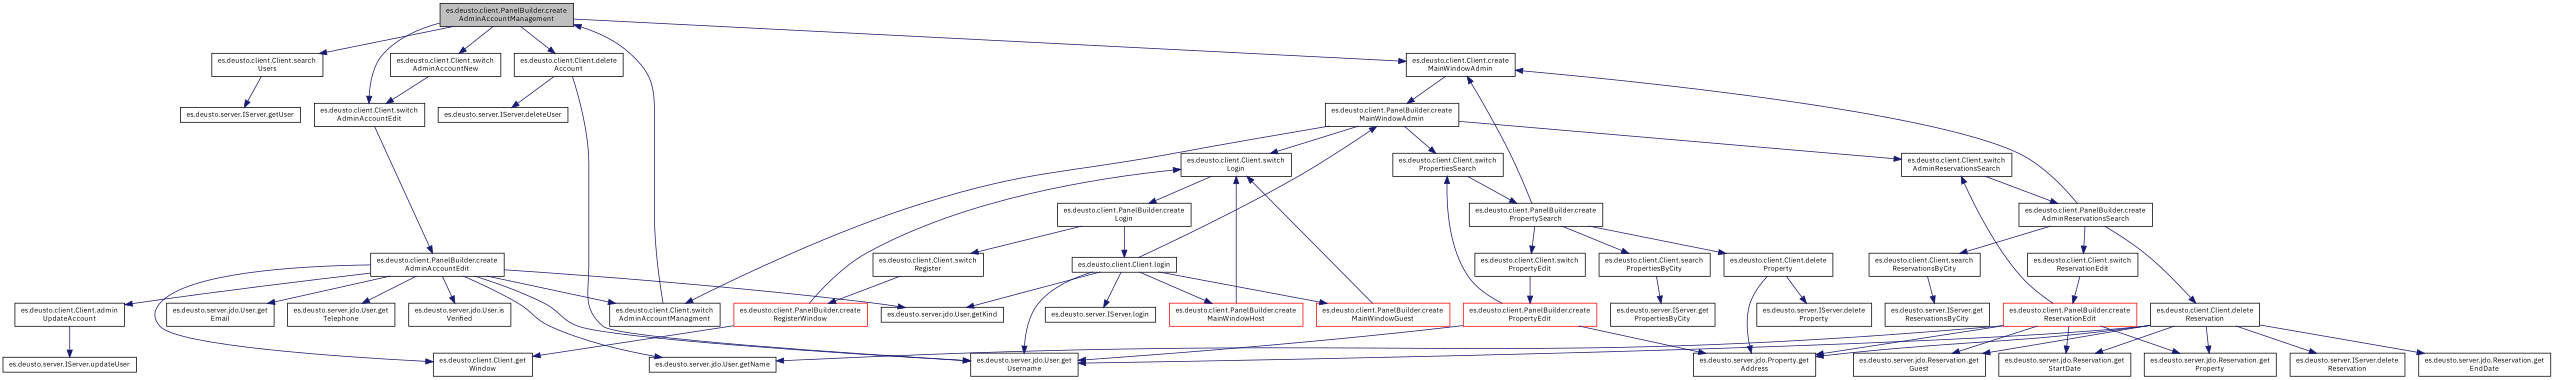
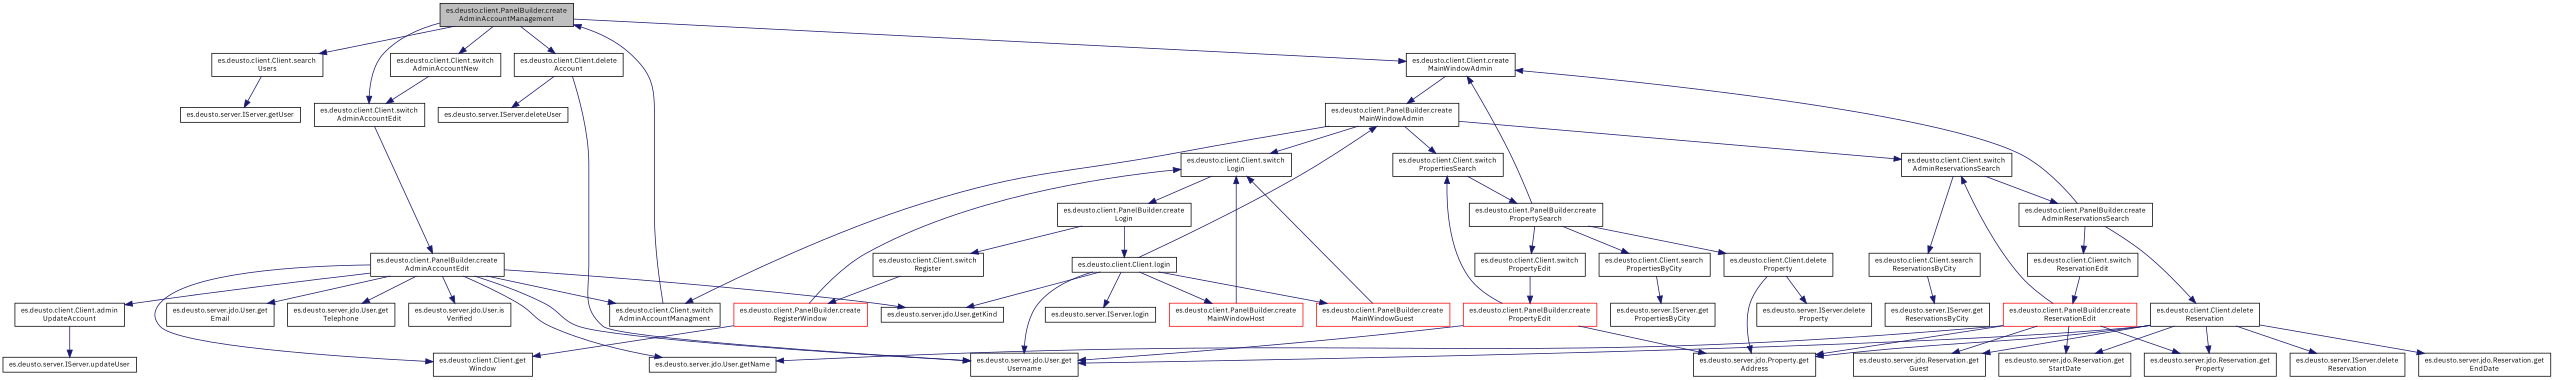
  digraph {
    fontname="IBM Plex Sans"
    rankdir=TB
    node [color=black fillcolor=white fontname="IBM Plex Sans" fontsize=10 shape=record style=filled]
    edge [color=midnightblue fontname="IBM Plex Sans" fontsize=10 labelfontname=Helvetica labelfontsize=10 style=solid]
    n1 [fillcolor=grey75 fontcolor=black height=0.2 label="es.deusto.client.PanelBuilder.create\lAdminAccountManagement" width=0.4]
    n2 [height=0.2 label="es.deusto.client.Client.search\lUsers" width=0.4]
    n3 [height=0.2 label="es.deusto.client.Client.delete\lAccount" width=0.4]
    n4 [height=0.2 label="es.deusto.client.Client.switch\lAdminAccountEdit" width=0.4]
    n5 [height=0.2 label="es.deusto.client.Client.switch\lAdminAccountNew" width=0.4]
    n6 [height=0.2 label="es.deusto.client.Client.create\lMainWindowAdmin" width=0.4]
    n7 [height=0.2 label="es.deusto.server.IServer.getUser" width=0.4]
    n8 [height=0.2 label="es.deusto.server.IServer.deleteUser" width=0.4]
    n9 [height=0.2 label="es.deusto.server.jdo.User.get\lUsername" width=0.4]
    n10 [height=0.2 label="es.deusto.client.PanelBuilder.create\lAdminAccountEdit" width=0.4]
    n11 [height=0.2 label="es.deusto.client.PanelBuilder.create\lMainWindowAdmin" width=0.4]
    n12 [height=0.2 label="es.deusto.server.jdo.User.getName" width=0.4]
    n13 [height=0.2 label="es.deusto.server.jdo.User.get\lEmail" width=0.4]
    n14 [height=0.2 label="es.deusto.server.jdo.User.get\lTelephone" width=0.4]
    n15 [height=0.2 label="es.deusto.server.jdo.User.getKind" width=0.4]
    n16 [height=0.2 label="es.deusto.server.jdo.User.is\lVerified" width=0.4]
    n17 [height=0.2 label="es.deusto.client.Client.switch\lAdminAccountManagment" width=0.4]
    n18 [height=0.2 label="es.deusto.client.Client.admin\lUpdateAccount" width=0.4]
    n19 [height=0.2 label="es.deusto.client.Client.get\lWindow" width=0.4]
    n20 [height=0.2 label="es.deusto.server.IServer.updateUser" width=0.4]
    n21 [height=0.2 label="es.deusto.client.Client.switch\lPropertiesSearch" width=0.4]
    n22 [height=0.2 label="es.deusto.client.Client.switch\lAdminReservationsSearch" width=0.4]
    n23 [height=0.2 label="es.deusto.client.Client.switch\lLogin" width=0.4]
    n24 [height=0.2 label="es.deusto.client.PanelBuilder.create\lPropertySearch" width=0.4]
    n25 [height=0.2 label="es.deusto.client.PanelBuilder.create\lAdminReservationsSearch" width=0.4]
    n26 [height=0.2 label="es.deusto.client.PanelBuilder.create\lLogin" width=0.4]
    n27 [height=0.2 label="es.deusto.client.Client.search\lPropertiesByCity" width=0.4]
    n28 [height=0.2 label="es.deusto.client.Client.delete\lProperty" width=0.4]
    n29 [height=0.2 label="es.deusto.client.Client.switch\lPropertyEdit" width=0.4]
    n30 [height=0.2 label="es.deusto.server.IServer.get\lPropertiesByCity" width=0.4]
    n31 [height=0.2 label="es.deusto.server.IServer.delete\lProperty" width=0.4]
    n32 [height=0.2 label="es.deusto.server.jdo.Property.get\lAddress" width=0.4]
    n33 [color=red height=0.2 label="es.deusto.client.PanelBuilder.create\lPropertyEdit" width=0.4]
    n34 [height=0.2 label="es.deusto.client.Client.search\lReservationsByCity" width=0.4]
    n35 [height=0.2 label="es.deusto.client.Client.delete\lReservation" width=0.4]
    n36 [height=0.2 label="es.deusto.client.Client.switch\lReservationEdit" width=0.4]
    n37 [height=0.2 label="es.deusto.server.IServer.get\lReservationsByCity" width=0.4]
    n38 [height=0.2 label="es.deusto.server.IServer.delete\lReservation" width=0.4]
    n39 [height=0.2 label="es.deusto.server.jdo.Reservation.get\lProperty" width=0.4]
    n40 [height=0.2 label="es.deusto.server.jdo.Reservation.get\lGuest" width=0.4]
    n41 [height=0.2 label="es.deusto.server.jdo.Reservation.get\lStartDate" width=0.4]
    n42 [height=0.2 label="es.deusto.server.jdo.Reservation.get\lEndDate" width=0.4]
    n43 [color=red height=0.2 label="es.deusto.client.PanelBuilder.create\lReservationEdit" width=0.4]
    n44 [height=0.2 label="es.deusto.client.Client.login" width=0.4]
    n45 [height=0.2 label="es.deusto.client.Client.switch\lRegister" width=0.4]
    n46 [height=0.2 label="es.deusto.server.IServer.login" width=0.4]
    n47 [color=red height=0.2 label="es.deusto.client.PanelBuilder.create\lMainWindowHost" width=0.4]
    n48 [color=red height=0.2 label="es.deusto.client.PanelBuilder.create\lMainWindowGuest" width=0.4]
    n49 [color=red height=0.2 label="es.deusto.client.PanelBuilder.create\lRegisterWindow" width=0.4]
    n1 -> n2
    n1 -> n3
    n1 -> n4
    n1 -> n5
    n1 -> n6
    n2 -> n7
    n3 -> n8
    n3 -> n9
    n4 -> n10
    n5 -> n4
    n6 -> n11
    n10 -> n9
    n10 -> n12
    n10 -> n13
    n10 -> n14
    n10 -> n15
    n10 -> n16
    n10 -> n17
    n10 -> n18
    n10 -> n19
    n11 -> n17
    n11 -> n21
    n11 -> n22
    n11 -> n23
    n17 -> n1
    n18 -> n20
    n21 -> n24
    n22 -> n25
    n23 -> n26
    n24 -> n6
    n24 -> n27
    n24 -> n28
    n24 -> n29
    n25 -> n6
-   n25 -> n34
+   n22 -> n34
    n25 -> n35
    n25 -> n36
    n26 -> n44
    n26 -> n45
    n27 -> n30
    n28 -> n31
    n28 -> n32
    n29 -> n33
    n33 -> n9
    n33 -> n21
    n33 -> n32
    n34 -> n37
    n35 -> n9
    n35 -> n32
    n35 -> n38
    n35 -> n39
    n35 -> n40
    n35 -> n41
    n35 -> n42
    n36 -> n43
    n43 -> n12
    n43 -> n22
    n43 -> n32
    n43 -> n39
    n43 -> n40
    n43 -> n41
    n44 -> n9
    n44 -> n11
    n44 -> n15
    n44 -> n46
    n44 -> n47
    n44 -> n48
    n45 -> n49
    n47 -> n23
    n48 -> n23
    n49 -> n19
    n49 -> n23
  }
